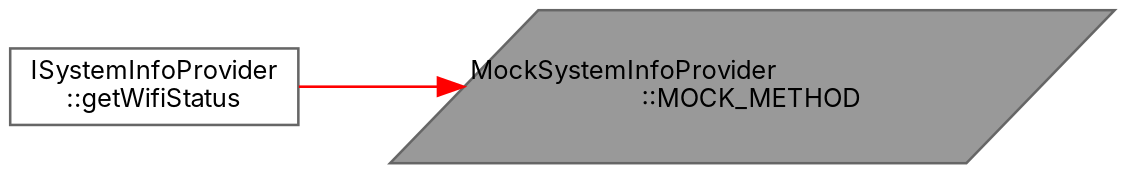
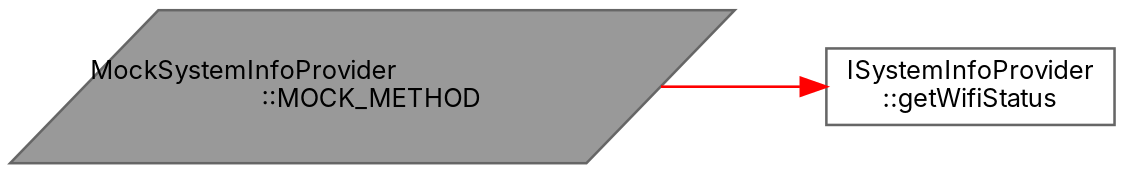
  digraph {
    rankdir=LR
    fontname=Inter
    node [fontname=Inter fontsize=10 style=filled]
    n1 [color=gray40 fillcolor=grey60 fontcolor=black height=0.2 label="MockSystemInfoProvider\l::MOCK_METHOD" shape=parallelogram width=0.4]
    n2 [color=grey40 fillcolor=white height=0.2 label="ISystemInfoProvider\l::getWifiStatus" shape=box width=0.4]
-   n2 -> n1 [color=red fontname=Inter fontsize=10 labelfontname=Helvetica labelfontsize=10 style=solid]
+   n1 -> n2 [color=red fontname=Inter fontsize=10 labelfontname=Helvetica labelfontsize=10 style=solid]
  }
